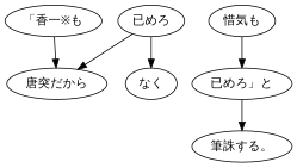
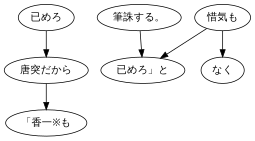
  digraph {
    n1 [label="「香一※も"]
    n2 [label="唐突だから"]
    n3 [label="已めろ"]
    n4 [label="已めろ」と"]
    n5 [label="筆誅する。"]
    n6 [label="惜気も"]
    n7 [label="なく"]
-   n1 -> n2
+   n2 -> n1
    n3 -> n2
-   n4 -> n5
+   n5 -> n4
    n6 -> n4
-   n3 -> n7
+   n6 -> n7
  }
